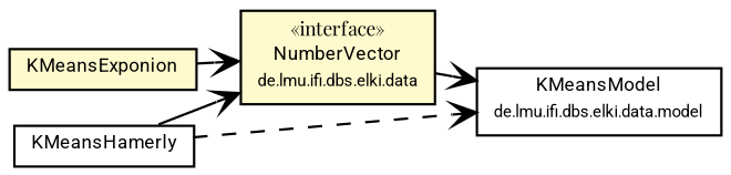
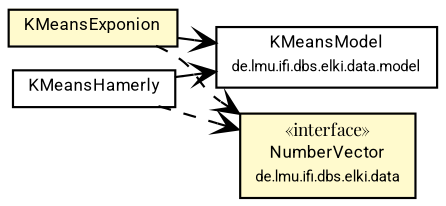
  digraph {
    fontname="Playfair Display"
    nodesep=0.15
    rankdir=LR
    ranksep=0.25
    node [fontcolor=black fontname="Playfair Display" fontsize=8 margin=0 shape=plaintext]
    edge [arrowhead=open color=black fontname="Playfair Display" fontsize=7 labelfontname=Roboto labelfontsize=7 weight=1]
    n1 [height=0 label=<<table title="de.lmu.ifi.dbs.elki.data.model.KMeansModel" border="0" cellborder="1" cellspacing="0" cellpadding="2" href="../../../data/model/KMeansModel.html" target="_parent"> 		<tr><td><table border="0" cellspacing="0" cellpadding="1"> 		<tr><td align="center" balign="center"> <font face="Roboto">KMeansModel</font> </td></tr> 		<tr><td align="center" balign="center"> <font face="Roboto" point-size="7.0">de.lmu.ifi.dbs.elki.data.model</font> </td></tr> 		</table></td></tr> 		</table>> width=0]
    n2 [height=0 label=<<table title="de.lmu.ifi.dbs.elki.algorithm.clustering.kmeans.KMeansExponion" border="0" cellborder="1" cellspacing="0" cellpadding="2" bgcolor="lemonChiffon" href="KMeansExponion.html" target="_parent"> 		<tr><td><table border="0" cellspacing="0" cellpadding="1"> 		<tr><td align="center" balign="center"> <font face="Roboto">KMeansExponion</font> </td></tr> 		</table></td></tr> 		</table>> width=0]
    n3 [height=0 label=<<table title="de.lmu.ifi.dbs.elki.data.NumberVector" border="0" cellborder="1" cellspacing="0" cellpadding="2" bgcolor="LemonChiffon" href="../../../data/NumberVector.html" target="_parent"> 		<tr><td><table border="0" cellspacing="0" cellpadding="1"> 		<tr><td align="center" balign="center"> &#171;interface&#187; </td></tr> 		<tr><td align="center" balign="center"> <font face="Roboto">NumberVector</font> </td></tr> 		<tr><td align="center" balign="center"> <font face="Roboto" point-size="7.0">de.lmu.ifi.dbs.elki.data</font> </td></tr> 		</table></td></tr> 		</table>> width=0]
    n4 [height=0 label=<<table title="de.lmu.ifi.dbs.elki.algorithm.clustering.kmeans.KMeansHamerly" border="0" cellborder="1" cellspacing="0" cellpadding="2" href="KMeansHamerly.html" target="_parent"> 		<tr><td><table border="0" cellspacing="0" cellpadding="1"> 		<tr><td align="center" balign="center"> <font face="Roboto">KMeansHamerly</font> </td></tr> 		</table></td></tr> 		</table>> width=0]
-   n3 -> n1
-   n2 -> n3 [style=solid weight=0]
-   n4 -> n1 [style=dashed]
-   n4 -> n3 [style=solid weight=0]
+   n2 -> n1
+   n2 -> n3 [style=dashed weight=0]
+   n4 -> n1
+   n4 -> n3 [style=dashed weight=0]
  }
